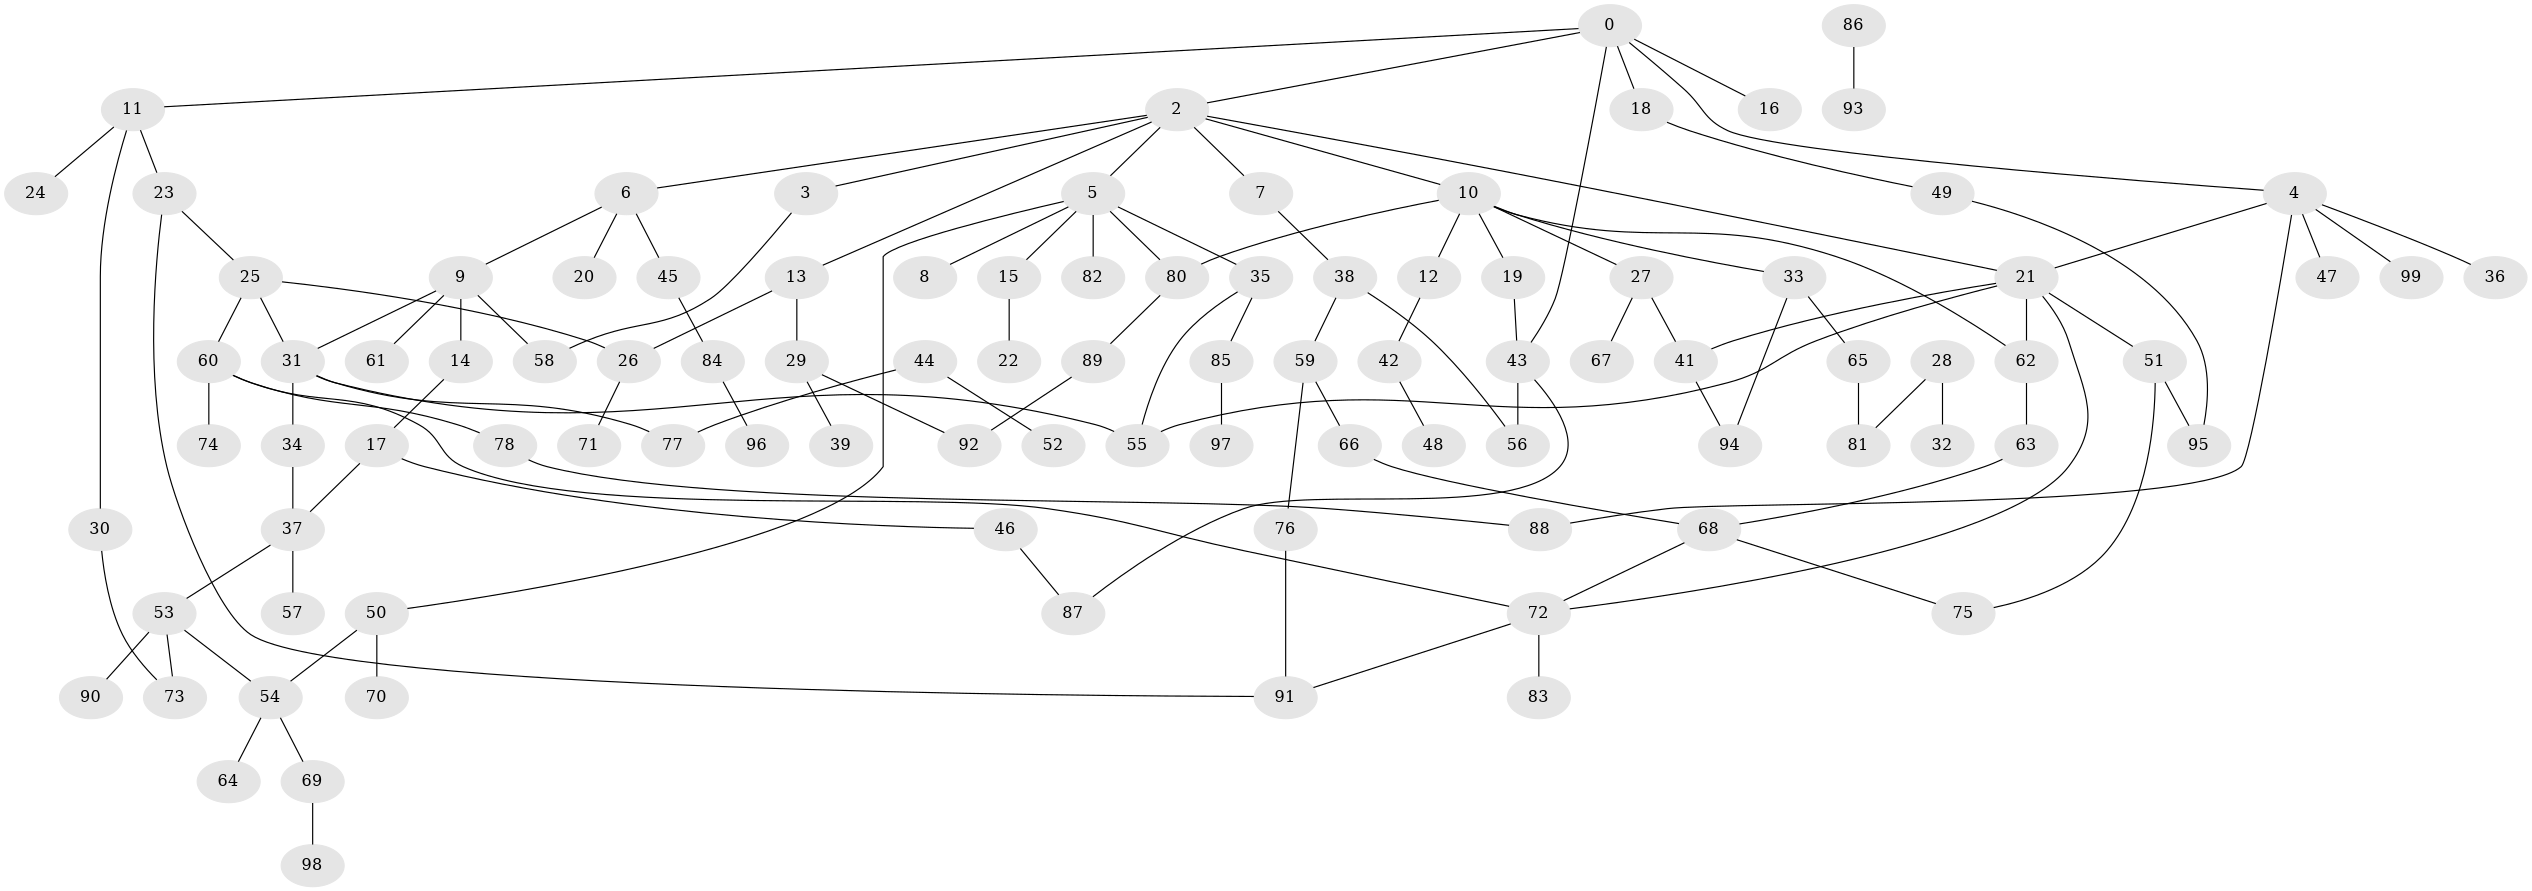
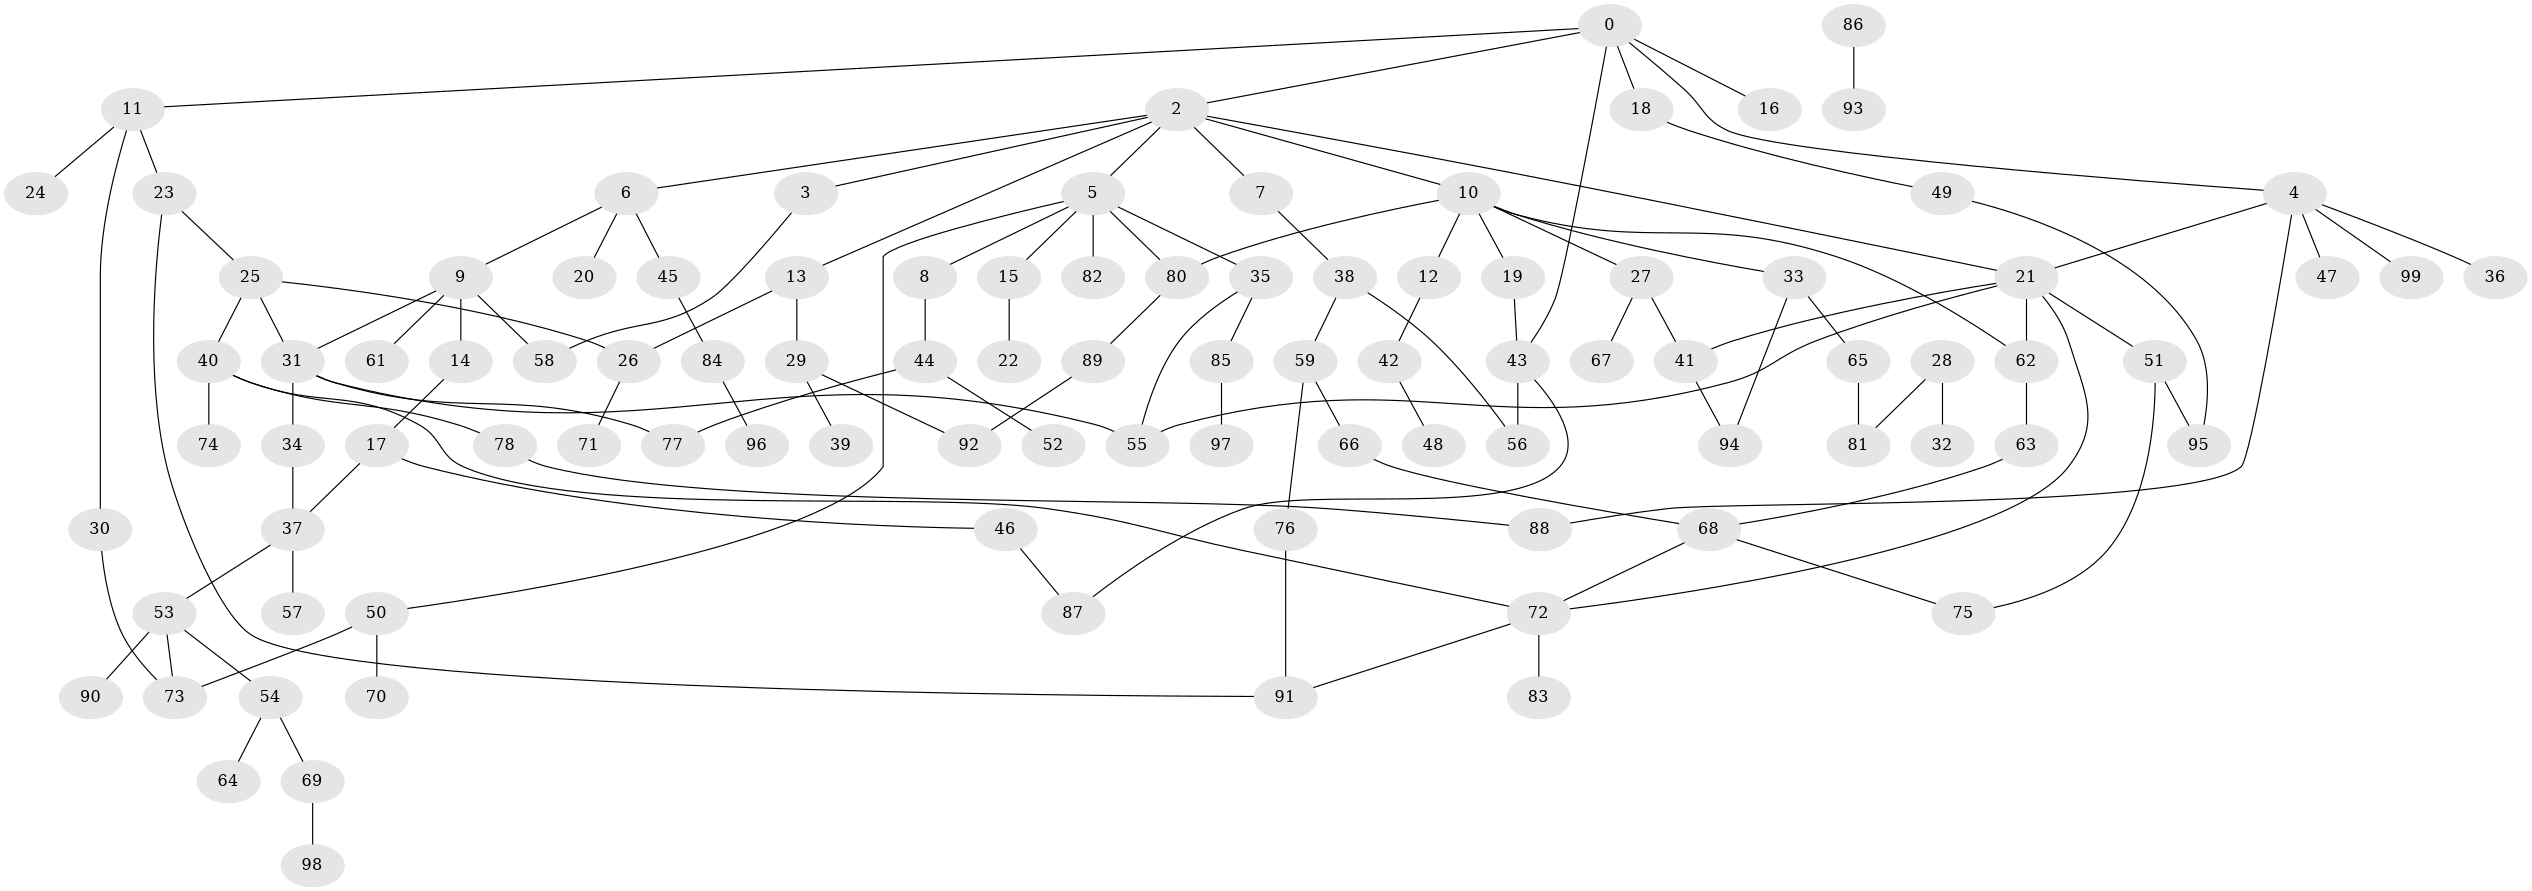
  graph {
    node [color=gray90 style=filled]
    n1 [label=0]
    2
    4
    11
    16
    18
    43
    3
    5
    6
    7
    10
    13
    21
    36
    47
    n17 [label=99]
    88
    23
    24
    30
    49
    56
    87
    58
    8
    15
    35
    50
    80
    82
    9
    20
    45
    38
    12
    19
    27
    33
    62
    26
    29
    41
    51
    55
    72
    44
    22
    85
    73
    70
    89
    14
    31
    61
    84
    59
    52
    77
    17
    34
    42
    67
    65
    94
    63
    25
    91
    48
    71
    39
    92
    37
    46
    53
    57
    95
    28
    32
    81
    75
    83
-   40 [label=60]
+   40
    74
    78
    97
    54
    90
    66
    76
    96
    64
    69
    98
    68
    86
    93
    n1 -- 2
    n1 -- 4
    n1 -- 11
    n1 -- 16
    n1 -- 18
    n1 -- 43
    2 -- 3
    2 -- 5
    2 -- 6
    2 -- 7
    2 -- 10
    2 -- 13
    2 -- 21
    4 -- 21
    4 -- 36
    4 -- 47
    4 -- n17
    4 -- 88
    11 -- 23
    11 -- 24
    11 -- 30
    18 -- 49
    43 -- 56
    43 -- 87
    3 -- 58
    5 -- 8
    5 -- 15
    5 -- 35
    5 -- 50
    5 -- 80
    5 -- 82
    6 -- 9
    6 -- 20
    6 -- 45
    7 -- 38
    10 -- 80
    10 -- 12
    10 -- 19
    10 -- 27
    10 -- 33
    10 -- 62
    13 -- 26
    13 -- 29
    21 -- 62
    21 -- 41
    21 -- 51
    21 -- 55
    21 -- 72
    23 -- 25
    23 -- 91
    30 -- 73
    49 -- 95
+   8 -- 44
    15 -- 22
    35 -- 55
    35 -- 85
-   50 -- 54
+   50 -- 73
    50 -- 70
    80 -- 89
    9 -- 58
    9 -- 14
    9 -- 31
    9 -- 61
    45 -- 84
    38 -- 56
    38 -- 59
    12 -- 42
    19 -- 43
    27 -- 41
    27 -- 67
    33 -- 65
    33 -- 94
    62 -- 63
    26 -- 71
    29 -- 39
    29 -- 92
    41 -- 94
    51 -- 95
    51 -- 75
    72 -- 91
    72 -- 83
    44 -- 52
    44 -- 77
    85 -- 97
    89 -- 92
    14 -- 17
    31 -- 55
    31 -- 77
    31 -- 34
    84 -- 96
    59 -- 66
    59 -- 76
    17 -- 37
    17 -- 46
    34 -- 37
    42 -- 48
    65 -- 81
    63 -- 68
    25 -- 26
    25 -- 31
    25 -- 40
    37 -- 53
    37 -- 57
    46 -- 87
    53 -- 73
    53 -- 54
    53 -- 90
    28 -- 32
    28 -- 81
    40 -- 72
    40 -- 74
    40 -- 78
    78 -- 88
    54 -- 64
    54 -- 69
    66 -- 68
    76 -- 91
    69 -- 98
    68 -- 72
    68 -- 75
    86 -- 93
  }
